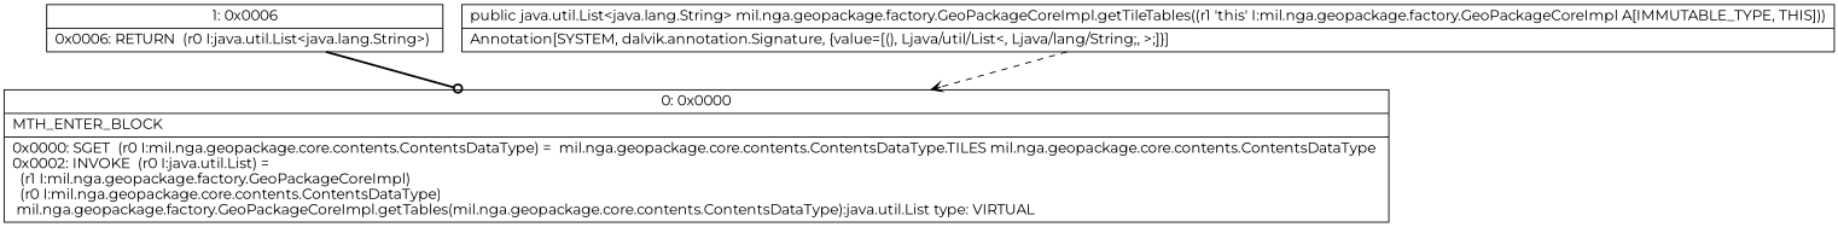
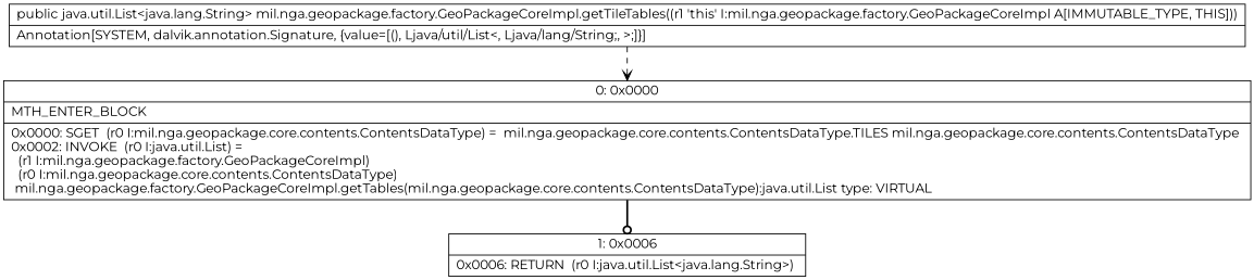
  digraph {
    fontname=Montserrat
    node [shape=record fontname=Montserrat]
    edge [fontname=Montserrat]
    n1 [label="{0\:\ 0x0000|MTH_ENTER_BLOCK\l|0x0000: SGET  (r0 I:mil.nga.geopackage.core.contents.ContentsDataType) =  mil.nga.geopackage.core.contents.ContentsDataType.TILES mil.nga.geopackage.core.contents.ContentsDataType \l0x0002: INVOKE  (r0 I:java.util.List) = \l  (r1 I:mil.nga.geopackage.factory.GeoPackageCoreImpl)\l  (r0 I:mil.nga.geopackage.core.contents.ContentsDataType)\l mil.nga.geopackage.factory.GeoPackageCoreImpl.getTables(mil.nga.geopackage.core.contents.ContentsDataType):java.util.List type: VIRTUAL \l}"]
    n2 [label="{1\:\ 0x0006|0x0006: RETURN  (r0 I:java.util.List\<java.lang.String\>) \l}"]
    n3 [label="{public java.util.List\<java.lang.String\> mil.nga.geopackage.factory.GeoPackageCoreImpl.getTileTables((r1 'this' I:mil.nga.geopackage.factory.GeoPackageCoreImpl A[IMMUTABLE_TYPE, THIS]))  | Annotation[SYSTEM, dalvik.annotation.Signature, \{value=[(), Ljava\/util\/List\<, Ljava\/lang\/String;, \>;]\}]\l}"]
-   n2 -> n1 [style=bold arrowhead=odot]
+   n1 -> n2 [style=bold arrowhead=odot]
    n3 -> n1 [style=dashed arrowhead=vee]
  }
